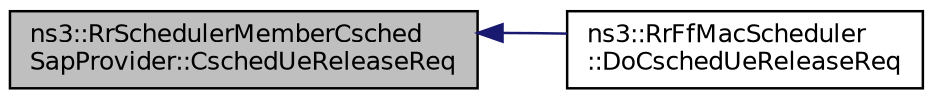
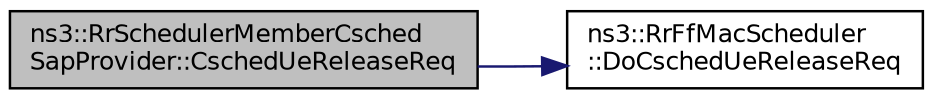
  digraph {
    rankdir=LR
    node [color=black fontname=Helvetica fontsize=10 shape=record style=filled]
    n1 [fillcolor=grey75 fontcolor=black height=0.2 label="ns3::RrSchedulerMemberCsched\lSapProvider::CschedUeReleaseReq" width=0.4]
    n2 [fillcolor=white height=0.2 label="ns3::RrFfMacScheduler\l::DoCschedUeReleaseReq" width=0.4]
-   n2 -> n1 [color=midnightblue fontname=Helvetica fontsize=10 labelfontname=Helvetica labelfontsize=10 style=solid]
+   n1 -> n2 [color=midnightblue fontname=Helvetica fontsize=10 labelfontname=Helvetica labelfontsize=10 style=solid]
  }
